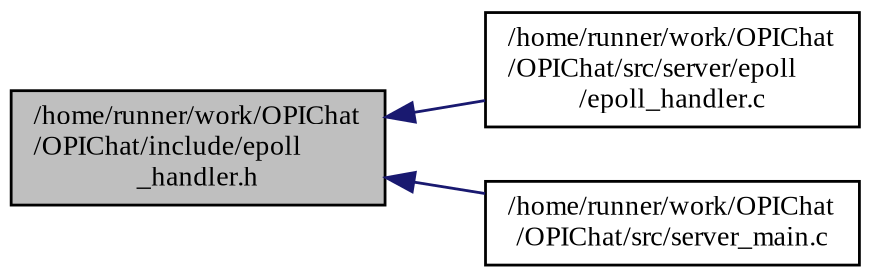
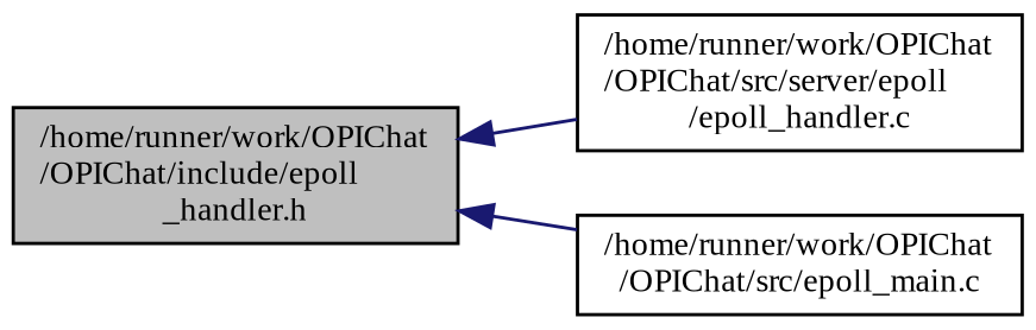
  digraph {
    rankdir=LR
    fontname="Liberation Serif"
    node [color=black fillcolor=white fontname="Liberation Serif" fontsize=10 shape=record style=filled]
    edge [color=midnightblue dir=back fontname="Liberation Serif" fontsize=10 labelfontname=Helvetica labelfontsize=10 style=solid]
    n1 [fillcolor=grey75 fontcolor=black height=0.2 label="/home/runner/work/OPIChat\l/OPIChat/include/epoll\l_handler.h" width=0.4]
    n2 [height=0.2 label="/home/runner/work/OPIChat\l/OPIChat/src/server/epoll\l/epoll_handler.c" width=0.4]
-   n3 [height=0.2 label="/home/runner/work/OPIChat\l/OPIChat/src/server_main.c" width=0.4]
+   n3 [height=0.2 label="/home/runner/work/OPIChat\l/OPIChat/src/epoll_main.c" width=0.4]
    n1 -> n2
    n1 -> n3
  }
